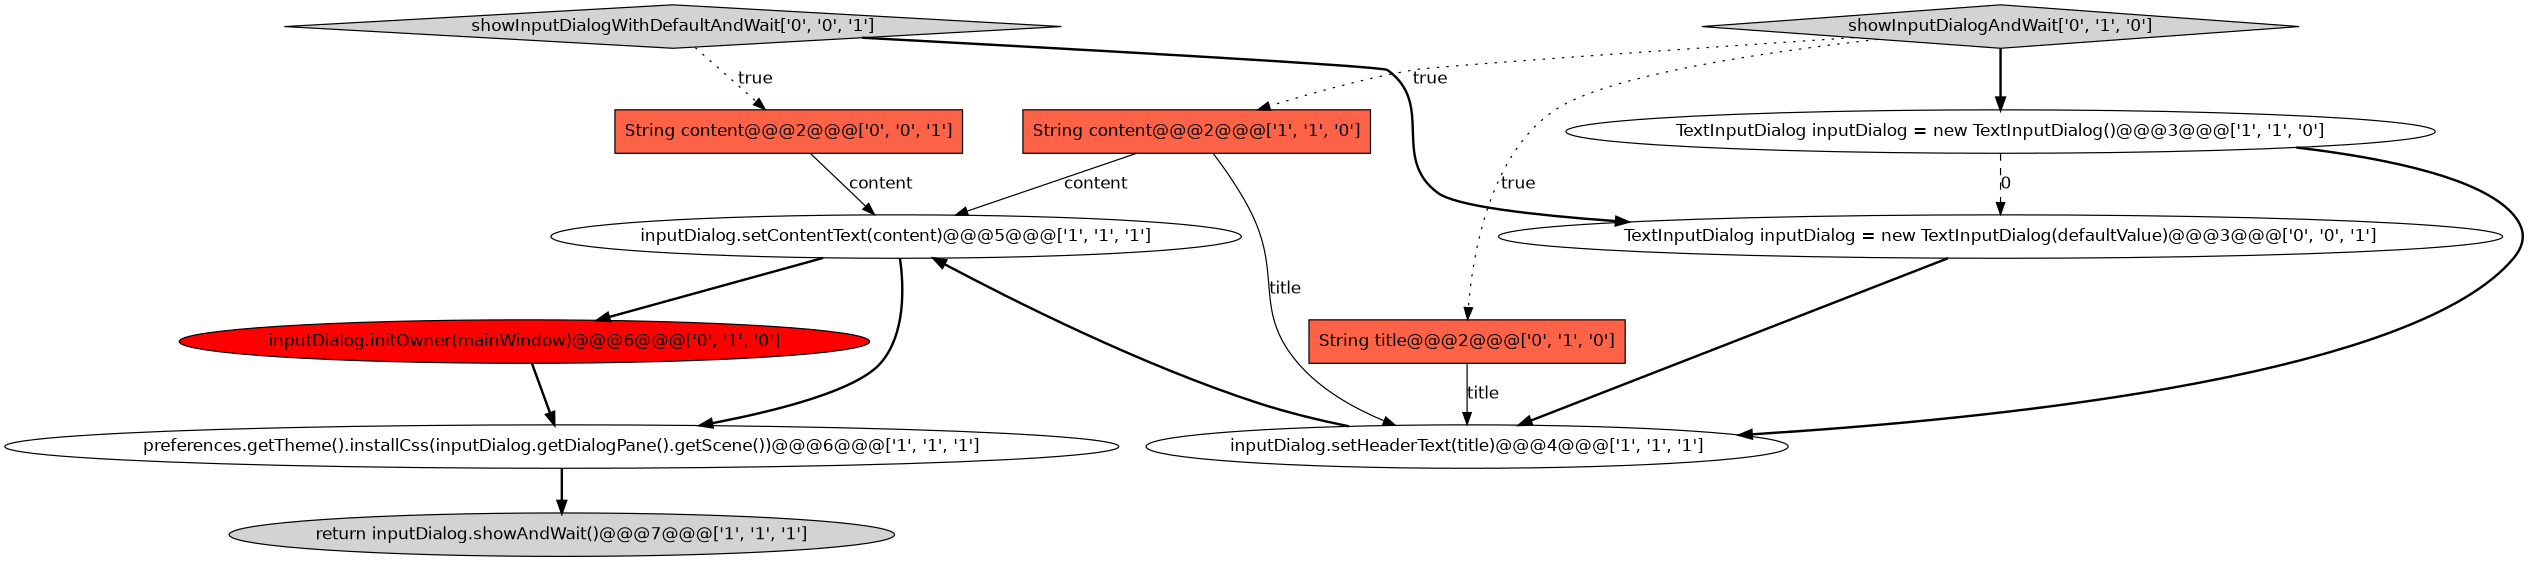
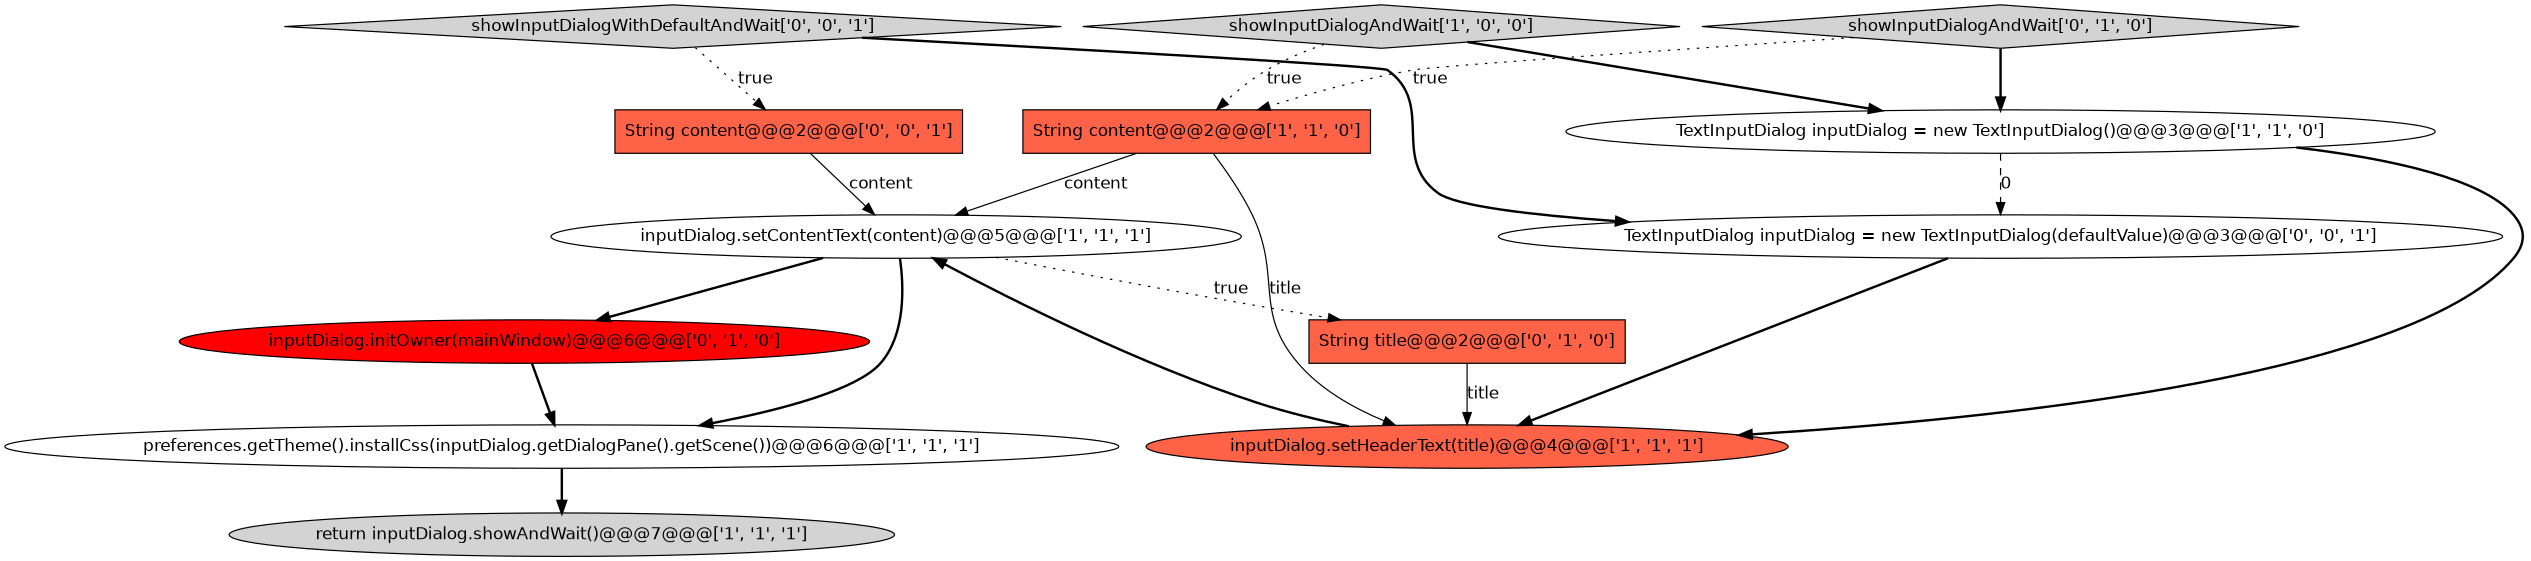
  digraph {
    fontname="DejaVu Sans"
    node [fillcolor=white fontname="DejaVu Sans" shape=ellipse style=filled]
    edge [fontname="DejaVu Sans" style=bold]
    n1 [fillcolor=tomato label="String content@@@2@@@['0', '0', '1']" shape=box]
    n2 [label="inputDialog.setContentText(content)@@@5@@@['1', '1', '1']"]
    n3 [fillcolor=red label="inputDialog.initOwner(mainWindow)@@@6@@@['0', '1', '0']"]
    n4 [label="preferences.getTheme().installCss(inputDialog.getDialogPane().getScene())@@@6@@@['1', '1', '1']"]
    n5 [label="TextInputDialog inputDialog = new TextInputDialog(defaultValue)@@@3@@@['0', '0', '1']"]
-   n6 [label="inputDialog.setHeaderText(title)@@@4@@@['1', '1', '1']"]
+   n6 [fillcolor=tomato label="inputDialog.setHeaderText(title)@@@4@@@['1', '1', '1']"]
    n7 [fillcolor=tomato label="String content@@@2@@@['1', '1', '0']" shape=box]
    n8 [fillcolor=lightgray label="return inputDialog.showAndWait()@@@7@@@['1', '1', '1']"]
    n9 [label="TextInputDialog inputDialog = new TextInputDialog()@@@3@@@['1', '1', '0']"]
    n10 [fillcolor=tomato label="String title@@@2@@@['0', '1', '0']" shape=box]
    n11 [fillcolor=lightgray label="showInputDialogWithDefaultAndWait['0', '0', '1']" shape=diamond]
    n12 [fillcolor=lightgray label="showInputDialogAndWait['0', '1', '0']" shape=diamond]
+   n13 [fillcolor=lightgray label="showInputDialogAndWait['1', '0', '0']" shape=diamond]
    n1 -> n2 [label=content style=solid]
    n2 -> n3
    n2 -> n4
    n3 -> n4
    n4 -> n8
    n5 -> n6
    n6 -> n2
    n7 -> n2 [label=content style=solid]
    n7 -> n6 [label=title style=solid]
    n9 -> n5 [label=0 style=dashed]
    n9 -> n6
    n10 -> n6 [label=title style=solid]
    n11 -> n1 [label=true style=dotted]
    n11 -> n5
    n12 -> n7 [label=true style=dotted]
    n12 -> n9
-   n12 -> n10 [label=true style=dotted]
+   n2 -> n10 [label=true style=dotted]
+   n13 -> n7 [label=true style=dotted]
+   n13 -> n9
  }
